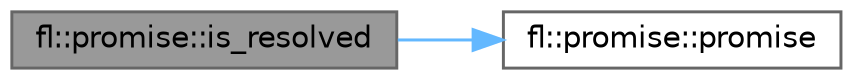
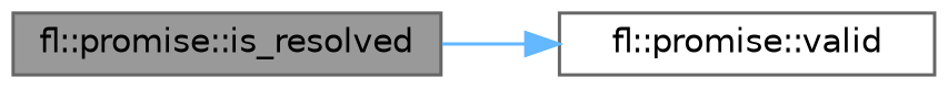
  digraph {
    rankdir=LR
    node [fontname=Helvetica fontsize=10 shape=box style=filled]
    n1 [color=gray40 fillcolor=grey60 fontcolor=black height=0.2 label="fl::promise::is_resolved" width=0.4]
-   n2 [color=grey40 fillcolor=white height=0.2 label="fl::promise::promise" width=0.4]
+   n2 [color=grey40 fillcolor=white height=0.2 label="fl::promise::valid" width=0.4]
    n1 -> n2 [color=steelblue1 fontname=Helvetica fontsize=10 labelfontname=Helvetica labelfontsize=10 style=solid]
  }
